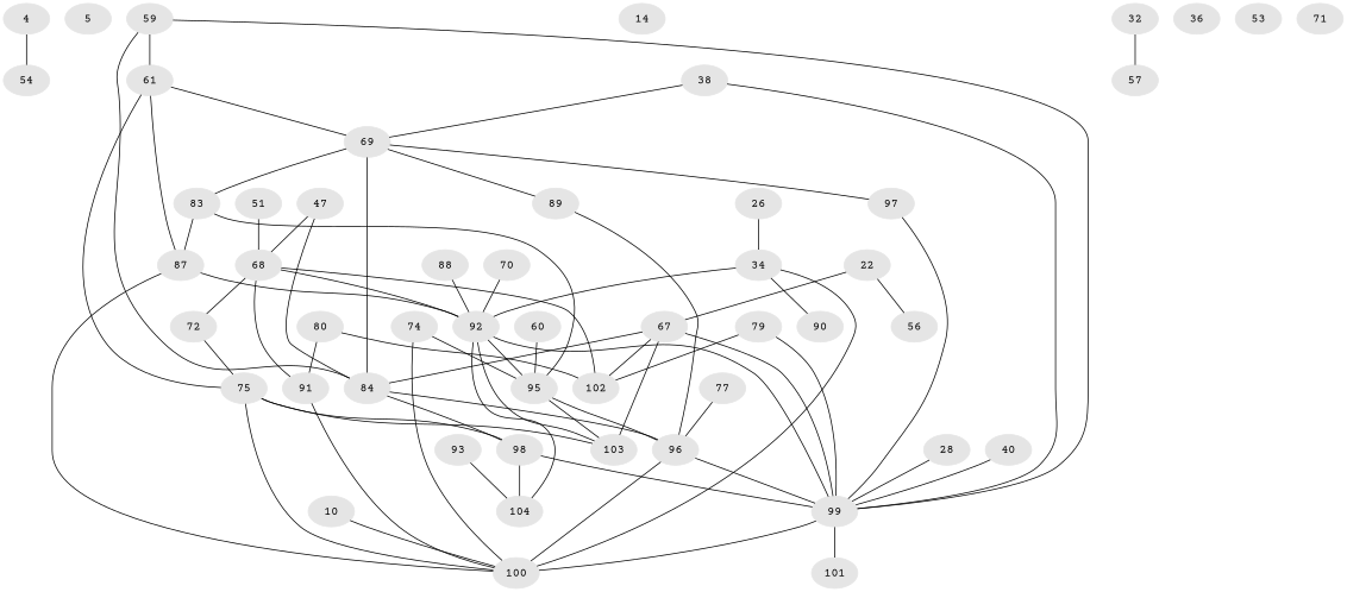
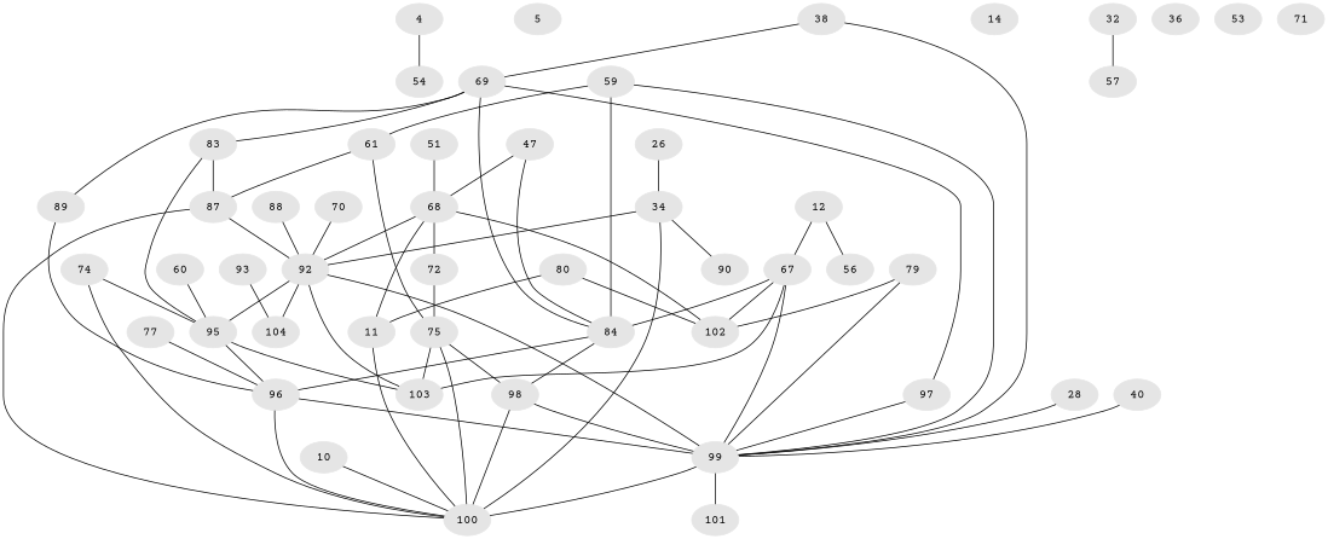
  graph {
    fontname="Courier Prime"
    node [color=gray90 fontname="Courier Prime" style=filled]
    edge [fontname="Courier Prime"]
    4
    54
    5
    100 [super="+30+62+73"]
    10
    14
-   22
+   22 [label=12]
    67
    n9 [label=56]
    99 [super="+58+94"]
    84 [super="+65"]
    103 [super="+3+37"]
    102
    34 [super="+8"]
    90
    92 [super="+31+82+63"]
    26
    101
    28
    32
    57
    95 [super="+13+49+66"]
    104
    36
    69 [super="+50"]
    83
    89 [super="+41+42"]
    97 [super="+81"]
    38
    40
    68 [super="+35+64"]
    72
-   91
+   91 [label=11]
    47
    98
    96 [super="+1+15+25"]
    51
    53
    61 [super="+33+46"]
    75 [super="+20+56"]
    87
    59
    60
    70
    71
    74
    77
    79 [super="+45"]
    80
    88
    93
    4 -- 54
    10 -- 100
    22 -- 67
    22 -- n9
    67 -- 99 [weight=2]
    67 -- 84
    67 -- 103 [weight=3]
    67 -- 102
    99 -- 100 [weight=2]
    99 -- 101
    84 -- 98
    84 -- 96 [weight=2]
    34 -- 100 [weight=2]
    34 -- 90
    34 -- 92 [weight=4]
    92 -- 99 [weight=4]
    92 -- 103
    92 -- 95
    92 -- 104
    26 -- 34
    28 -- 99
    32 -- 57
    95 -- 103
    95 -- 96
    69 -- 84 [weight=2]
    69 -- 83
    69 -- 89
    69 -- 97
    83 -- 95
    83 -- 87
    89 -- 96
    97 -- 99
    38 -- 99
    38 -- 69
    40 -- 99
    68 -- 102 [weight=2]
    68 -- 92 [weight=2]
    68 -- 72
    68 -- 91
    72 -- 75
    91 -- 100
    47 -- 84
    47 -- 68
    98 -- 99 [weight=2]
-   98 -- 104
+   98 -- 100
    96 -- 100
    96 -- 99
    51 -- 68
-   61 -- 69
    61 -- 75
    61 -- 87
    75 -- 100
    75 -- 103
    75 -- 98
    87 -- 100
    87 -- 92
    59 -- 99
    59 -- 84
    59 -- 61
    60 -- 95
    70 -- 92
    74 -- 100
    74 -- 95
    77 -- 96
    79 -- 99
    79 -- 102
    80 -- 102
    80 -- 91
    88 -- 92
    93 -- 104
  }
